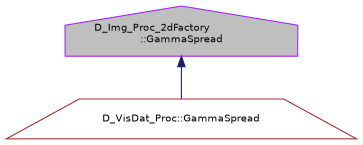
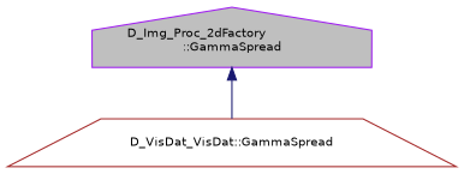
  digraph {
    rankdir=TB
    node [fontname=Helvetica fontsize=10 style=filled]
    n1 [color=purple fillcolor=grey75 fontcolor=black height=0.2 label="D_Img_Proc_2dFactory\l::GammaSpread" shape=house width=0.4]
-   n2 [color=brown fillcolor=white height=0.2 label="D_VisDat_Proc::GammaSpread" shape=trapezium width=0.4]
+   n2 [color=brown fillcolor=white height=0.2 label="D_VisDat_VisDat::GammaSpread" shape=trapezium width=0.4]
    n1 -> n2 [color=midnightblue dir=back fontname=Helvetica fontsize=10 labelfontname=Helvetica labelfontsize=10 style=solid]
  }
